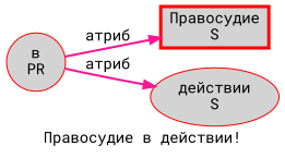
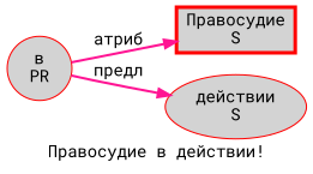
  digraph {
    fontname="Roboto Mono"
    label="Правосудие в действии!"
    rankdir=LR
    node [color=red fillcolor=lightgray fontname="Roboto Mono" penwidth=1 shape=ellipse style=filled]
    edge [color=deeppink fontname="Roboto Mono" style=bold]
    n1 [label="Правосудие\nS" penwidth=3 shape=box]
    n2 [label="в\nPR"]
    n3 [label="действии\nS"]
    n2 -> n1 [label="атриб"]
-   n2 -> n3 [label="атриб"]
+   n2 -> n3 [label="предл"]
  }
